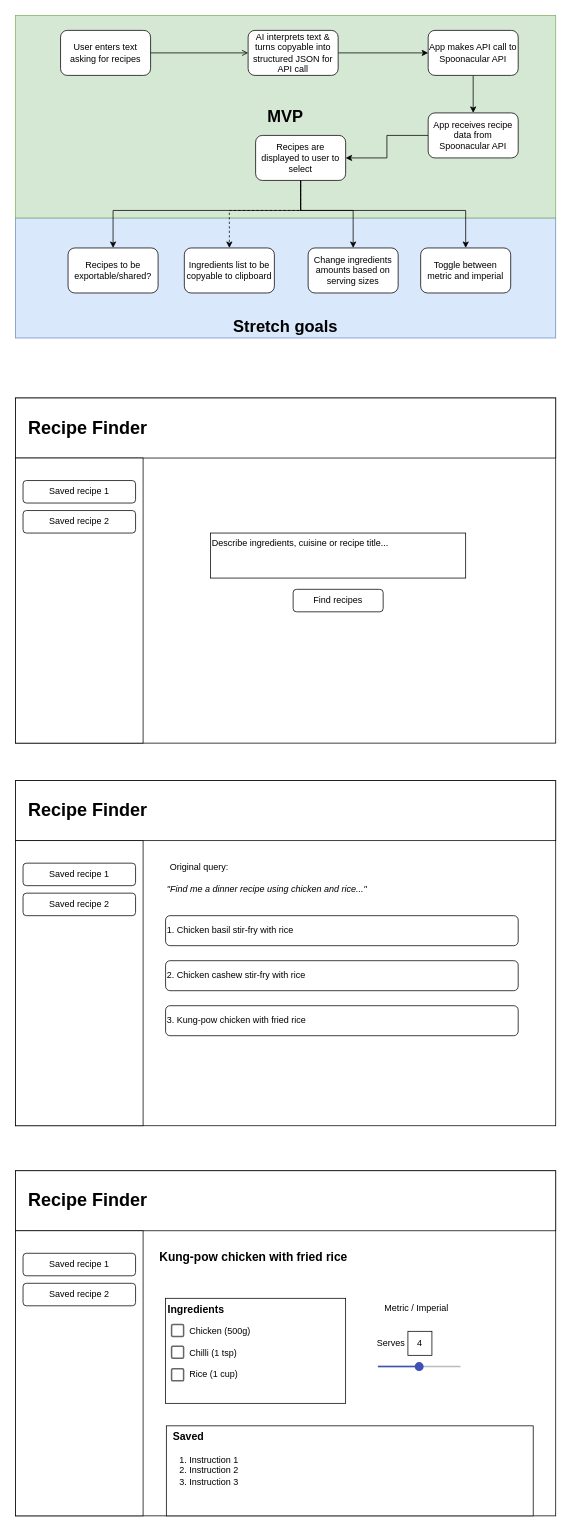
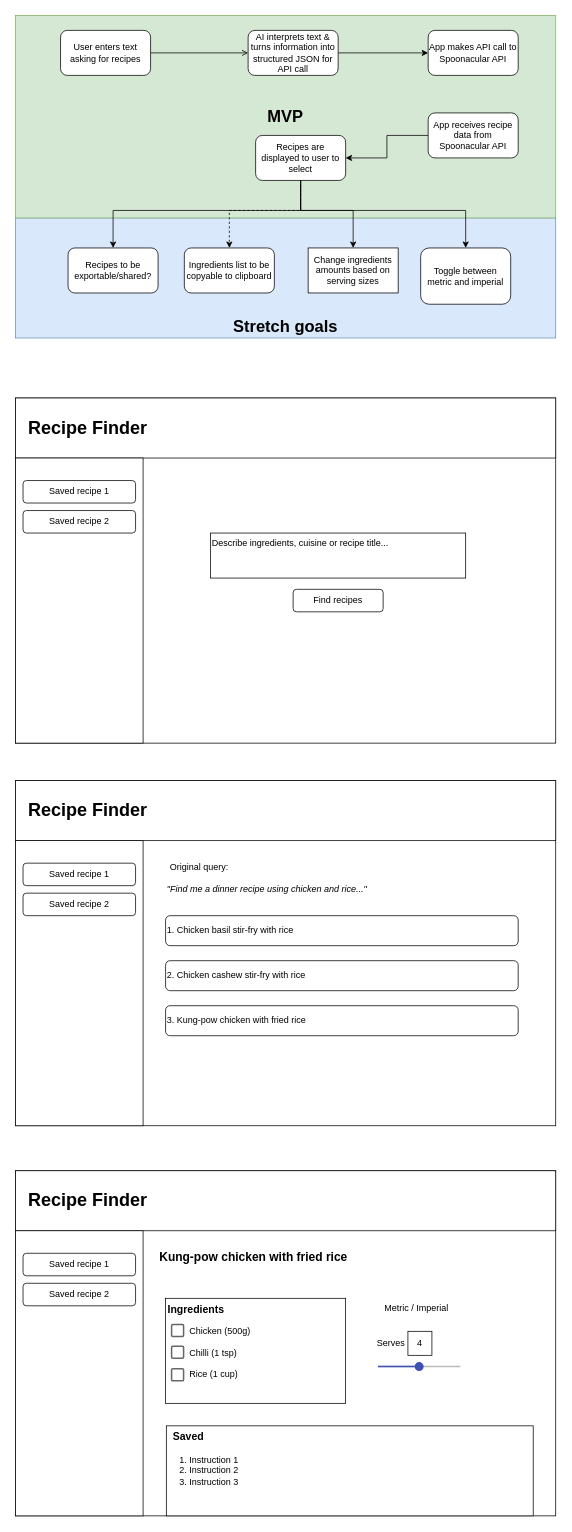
  <mxCell id="0" />
  <mxCell id="1" parent="0" />
  <mxCell id="2" value="&lt;b&gt;&lt;font style=&quot;font-size: 22px;&quot;&gt;Stretch goals&lt;/font&gt;&lt;/b&gt;" style="rounded=0;whiteSpace=wrap;html=1;fillColor=#dae8fc;strokeColor=#6c8ebf;verticalAlign=bottom;" vertex="1" parent="1"><mxGeometry x="20" y="290" width="720" height="160" as="geometry" /></mxCell>
  <mxCell id="3" value="&lt;b&gt;&lt;font style=&quot;font-size: 22px;&quot;&gt;MVP&lt;/font&gt;&lt;/b&gt;" style="rounded=0;whiteSpace=wrap;html=1;fillColor=#d5e8d4;strokeColor=#82b366;" vertex="1" parent="1"><mxGeometry x="20" y="20" width="720" height="270" as="geometry" /></mxCell>
  <mxCell id="4" value="" style="edgeStyle=orthogonalEdgeStyle;rounded=0;orthogonalLoop=1;jettySize=auto;html=1;endArrow=open;" edge="1" parent="1" source="5" target="7"><mxGeometry relative="1" as="geometry" /></mxCell>
  <mxCell id="5" value="User enters text asking for recipes" style="rounded=1;whiteSpace=wrap;html=1;" vertex="1" parent="1"><mxGeometry x="80" y="40" width="120" height="60" as="geometry" /></mxCell>
  <mxCell id="6" value="" style="edgeStyle=orthogonalEdgeStyle;rounded=0;orthogonalLoop=1;jettySize=auto;html=1;" edge="1" parent="1" source="7" target="9"><mxGeometry relative="1" as="geometry" /></mxCell>
- <mxCell id="7" value="AI interprets text &amp;amp; turns copyable into structured JSON for API call" style="whiteSpace=wrap;html=1;rounded=1;" vertex="1" parent="1"><mxGeometry x="330" y="40" width="120" height="60" as="geometry" /></mxCell>
- <mxCell id="8" value="" style="edgeStyle=orthogonalEdgeStyle;rounded=0;orthogonalLoop=1;jettySize=auto;html=1;" edge="1" parent="1" source="9" target="11"><mxGeometry relative="1" as="geometry" /></mxCell>
+ <mxCell id="7" value="AI interprets text &amp;amp; turns information into structured JSON for API call" style="whiteSpace=wrap;html=1;rounded=1;" vertex="1" parent="1"><mxGeometry x="330" y="40" width="120" height="60" as="geometry" /></mxCell>
  <mxCell id="9" value="App makes API call to Spoonacular API" style="whiteSpace=wrap;html=1;rounded=1;" vertex="1" parent="1"><mxGeometry x="570" y="40" width="120" height="60" as="geometry" /></mxCell>
  <mxCell id="10" value="" style="edgeStyle=orthogonalEdgeStyle;rounded=0;orthogonalLoop=1;jettySize=auto;html=1;" edge="1" parent="1" source="11" target="15"><mxGeometry relative="1" as="geometry" /></mxCell>
  <mxCell id="11" value="App receives recipe data from Spoonacular API" style="whiteSpace=wrap;html=1;rounded=1;" vertex="1" parent="1"><mxGeometry x="570" y="150" width="120" height="60" as="geometry" /></mxCell>
  <mxCell id="12" style="edgeStyle=orthogonalEdgeStyle;rounded=0;orthogonalLoop=1;jettySize=auto;html=1;dashed=1;" edge="1" parent="1" source="15" target="18"><mxGeometry relative="1" as="geometry"><Array as="points"><mxPoint x="400" y="280" /><mxPoint x="305" y="280" /></Array></mxGeometry></mxCell>
  <mxCell id="13" style="edgeStyle=orthogonalEdgeStyle;rounded=0;orthogonalLoop=1;jettySize=auto;html=1;" edge="1" parent="1" source="15" target="19"><mxGeometry relative="1" as="geometry"><Array as="points"><mxPoint x="400" y="280" /><mxPoint x="470" y="280" /></Array></mxGeometry></mxCell>
  <mxCell id="14" style="edgeStyle=orthogonalEdgeStyle;rounded=0;orthogonalLoop=1;jettySize=auto;html=1;" edge="1" parent="1" source="15" target="20"><mxGeometry relative="1" as="geometry"><Array as="points"><mxPoint x="400" y="280" /><mxPoint x="620" y="280" /></Array></mxGeometry></mxCell>
  <mxCell id="15" value="Recipes are displayed to user to select" style="whiteSpace=wrap;html=1;rounded=1;" vertex="1" parent="1"><mxGeometry x="340" y="180" width="120" height="60" as="geometry" /></mxCell>
  <mxCell id="16" value="Recipes to be exportable/shared?" style="rounded=1;whiteSpace=wrap;html=1;" vertex="1" parent="1"><mxGeometry x="90" y="330" width="120" height="60" as="geometry" /></mxCell>
  <mxCell id="17" style="edgeStyle=orthogonalEdgeStyle;rounded=0;orthogonalLoop=1;jettySize=auto;html=1;entryX=0.5;entryY=0;entryDx=0;entryDy=0;" edge="1" parent="1" source="15" target="16"><mxGeometry relative="1" as="geometry"><Array as="points"><mxPoint x="400" y="280" /><mxPoint x="150" y="280" /></Array></mxGeometry></mxCell>
  <mxCell id="18" value="Ingredients list to be copyable to clipboard" style="rounded=1;whiteSpace=wrap;html=1;" vertex="1" parent="1"><mxGeometry x="245" y="330" width="120" height="60" as="geometry" /></mxCell>
- <mxCell id="19" value="&lt;div&gt;Change ingredients amounts based on serving sizes&lt;/div&gt;" style="rounded=1;whiteSpace=wrap;html=1;" vertex="1" parent="1"><mxGeometry x="410" y="330" width="120" height="60" as="geometry" /></mxCell>
- <mxCell id="20" value="Toggle between metric and imperial" style="rounded=1;whiteSpace=wrap;html=1;" vertex="1" parent="1"><mxGeometry x="560" y="330" width="120" height="60" as="geometry" /></mxCell>
+ <mxCell id="19" value="&lt;div&gt;Change ingredients amounts based on serving sizes&lt;/div&gt;" style="whiteSpace=wrap;html=1;rounded=0;" vertex="1" parent="1"><mxGeometry x="410" y="330" width="120" height="60" as="geometry" /></mxCell>
+ <mxCell id="20" value="Toggle between metric and imperial" style="rounded=1;whiteSpace=wrap;html=1;" vertex="1" parent="1"><mxGeometry x="560" y="330" width="120" height="75" as="geometry" /></mxCell>
  <mxCell id="21" value="" style="rounded=0;whiteSpace=wrap;html=1;" vertex="1" parent="1"><mxGeometry x="20" y="530" width="720" height="460" as="geometry" /></mxCell>
  <mxCell id="22" value="Describe ingredients, cuisine or recipe title..." style="rounded=0;whiteSpace=wrap;html=1;align=left;verticalAlign=top;" vertex="1" parent="1"><mxGeometry x="280" y="710" width="340" height="60" as="geometry" /></mxCell>
  <mxCell id="23" value="" style="rounded=0;whiteSpace=wrap;html=1;" vertex="1" parent="1"><mxGeometry x="20" y="530" width="720" height="80" as="geometry" /></mxCell>
  <mxCell id="24" value="" style="rounded=0;whiteSpace=wrap;html=1;" vertex="1" parent="1"><mxGeometry x="20" y="610" width="170" height="380" as="geometry" /></mxCell>
  <mxCell id="25" value="Saved recipe 1" style="rounded=1;whiteSpace=wrap;html=1;" vertex="1" parent="1"><mxGeometry x="30" y="640" width="150" height="30" as="geometry" /></mxCell>
  <mxCell id="26" value="Saved recipe 2" style="rounded=1;whiteSpace=wrap;html=1;" vertex="1" parent="1"><mxGeometry x="30" y="680" width="150" height="30" as="geometry" /></mxCell>
  <mxCell id="27" value="Recipe Finder" style="text;html=1;align=left;verticalAlign=middle;whiteSpace=wrap;rounded=0;fontStyle=1;fontSize=24;" vertex="1" parent="1"><mxGeometry x="35" y="555" width="210" height="30" as="geometry" /></mxCell>
  <mxCell id="28" value="Find recipes" style="rounded=1;whiteSpace=wrap;html=1;" vertex="1" parent="1"><mxGeometry x="390" y="785" width="120" height="30" as="geometry" /></mxCell>
  <mxCell id="29" value="" style="rounded=0;whiteSpace=wrap;html=1;" vertex="1" parent="1"><mxGeometry x="20" y="1040" width="720" height="460" as="geometry" /></mxCell>
  <mxCell id="30" value="" style="rounded=0;whiteSpace=wrap;html=1;" vertex="1" parent="1"><mxGeometry x="20" y="1040" width="720" height="80" as="geometry" /></mxCell>
  <mxCell id="31" value="" style="rounded=0;whiteSpace=wrap;html=1;" vertex="1" parent="1"><mxGeometry x="20" y="1120" width="170" height="380" as="geometry" /></mxCell>
  <mxCell id="32" value="Saved recipe 1" style="rounded=1;whiteSpace=wrap;html=1;" vertex="1" parent="1"><mxGeometry x="30" y="1150" width="150" height="30" as="geometry" /></mxCell>
  <mxCell id="33" value="Saved recipe 2" style="rounded=1;whiteSpace=wrap;html=1;" vertex="1" parent="1"><mxGeometry x="30" y="1190" width="150" height="30" as="geometry" /></mxCell>
  <mxCell id="34" value="Recipe Finder" style="text;html=1;align=left;verticalAlign=middle;whiteSpace=wrap;rounded=0;fontStyle=1;fontSize=24;" vertex="1" parent="1"><mxGeometry x="35" y="1065" width="210" height="30" as="geometry" /></mxCell>
  <mxCell id="35" value="&lt;div&gt;1. Chicken basil stir-fry with rice&lt;/div&gt;" style="rounded=1;whiteSpace=wrap;html=1;align=left;" vertex="1" parent="1"><mxGeometry x="220" y="1220" width="470" height="40" as="geometry" /></mxCell>
  <mxCell id="36" value="Original query:" style="text;html=1;align=center;verticalAlign=middle;whiteSpace=wrap;rounded=0;" vertex="1" parent="1"><mxGeometry x="220" y="1140" width="90" height="30" as="geometry" /></mxCell>
  <mxCell id="37" value="&quot;Find me a dinner recipe using chicken and rice...&quot;" style="text;html=1;align=left;verticalAlign=middle;whiteSpace=wrap;rounded=0;fontStyle=2" vertex="1" parent="1"><mxGeometry x="220" y="1170" width="460" height="30" as="geometry" /></mxCell>
  <mxCell id="38" value="" style="shape=image;html=1;verticalAlign=top;verticalLabelPosition=bottom;labelBackgroundColor=#ffffff;imageAspect=0;aspect=fixed;image=https://icons.diagrams.net/icon-cache1/Material_Core-2642/bookmark-outline-1046.svg" vertex="1" parent="1"><mxGeometry x="666" y="1231" width="14" height="18" as="geometry" /></mxCell>
  <mxCell id="39" value="2. Chicken cashew stir-fry with rice" style="rounded=1;whiteSpace=wrap;html=1;align=left;" vertex="1" parent="1"><mxGeometry x="220" y="1280" width="470" height="40" as="geometry" /></mxCell>
  <mxCell id="40" value="" style="shape=image;html=1;verticalAlign=top;verticalLabelPosition=bottom;labelBackgroundColor=#ffffff;imageAspect=0;aspect=fixed;image=https://icons.diagrams.net/icon-cache1/Material_Core-2642/bookmark-outline-1046.svg" vertex="1" parent="1"><mxGeometry x="666" y="1291" width="14" height="18" as="geometry" /></mxCell>
  <mxCell id="41" value="&lt;div&gt;3. Kung-pow chicken with fried rice&lt;/div&gt;" style="rounded=1;whiteSpace=wrap;html=1;align=left;" vertex="1" parent="1"><mxGeometry x="220" y="1340" width="470" height="40" as="geometry" /></mxCell>
  <mxCell id="42" value="" style="shape=image;html=1;verticalAlign=top;verticalLabelPosition=bottom;labelBackgroundColor=#ffffff;imageAspect=0;aspect=fixed;image=https://icons.diagrams.net/icon-cache1/Material_Core-2642/bookmark-outline-1046.svg" vertex="1" parent="1"><mxGeometry x="666" y="1351" width="14" height="18" as="geometry" /></mxCell>
  <mxCell id="43" value="" style="rounded=0;whiteSpace=wrap;html=1;" vertex="1" parent="1"><mxGeometry x="20" y="1560" width="720" height="460" as="geometry" /></mxCell>
  <mxCell id="44" value="" style="rounded=0;whiteSpace=wrap;html=1;" vertex="1" parent="1"><mxGeometry x="20" y="1560" width="720" height="80" as="geometry" /></mxCell>
  <mxCell id="45" value="" style="rounded=0;whiteSpace=wrap;html=1;" vertex="1" parent="1"><mxGeometry x="20" y="1640" width="170" height="380" as="geometry" /></mxCell>
  <mxCell id="46" value="Saved recipe 1" style="rounded=1;whiteSpace=wrap;html=1;" vertex="1" parent="1"><mxGeometry x="30" y="1670" width="150" height="30" as="geometry" /></mxCell>
  <mxCell id="47" value="Saved recipe 2" style="rounded=1;whiteSpace=wrap;html=1;" vertex="1" parent="1"><mxGeometry x="30" y="1710" width="150" height="30" as="geometry" /></mxCell>
  <mxCell id="48" value="Recipe Finder" style="text;html=1;align=left;verticalAlign=middle;whiteSpace=wrap;rounded=0;fontStyle=1;fontSize=24;" vertex="1" parent="1"><mxGeometry x="35" y="1585" width="210" height="30" as="geometry" /></mxCell>
  <mxCell id="49" value="Kung-pow chicken with fried rice" style="text;html=1;align=left;verticalAlign=middle;whiteSpace=wrap;rounded=0;fontStyle=1;fontSize=16;" vertex="1" parent="1"><mxGeometry x="210" y="1660" width="440" height="30" as="geometry" /></mxCell>
  <mxCell id="50" value="" style="shape=image;html=1;verticalAlign=top;verticalLabelPosition=bottom;labelBackgroundColor=#ffffff;imageAspect=0;aspect=fixed;image=https://icons.diagrams.net/icon-cache1/Material_Core-2642/bookmark-outline-1046.svg" vertex="1" parent="1"><mxGeometry x="700" y="1666" width="14" height="18" as="geometry" /></mxCell>
  <mxCell id="51" value="" style="group" vertex="1" connectable="0" parent="1"><mxGeometry x="220" y="1730" width="240" height="140" as="geometry" /></mxCell>
  <mxCell id="52" value="" style="rounded=0;whiteSpace=wrap;html=1;" vertex="1" parent="51"><mxGeometry width="240" height="140" as="geometry" /></mxCell>
  <mxCell id="53" value="Ingredients" style="text;html=1;align=left;verticalAlign=middle;whiteSpace=wrap;rounded=0;fontStyle=1;fontSize=14;" vertex="1" parent="51"><mxGeometry x="1" width="80" height="30" as="geometry" /></mxCell>
  <mxCell id="54" value="&lt;div&gt;Chicken (500g)&lt;/div&gt;&lt;div&gt;&lt;br&gt;&lt;/div&gt;Chilli (1 tsp)&lt;div&gt;&lt;br&gt;&lt;/div&gt;&lt;div&gt;Rice (1 cup)&lt;/div&gt;" style="strokeWidth=1;shadow=0;dashed=0;align=center;html=1;shape=mxgraph.mockup.text.bulletedList;textColor=#666666;mainText=,,,,;textSize=17;bulletStyle=none;strokeColor=none;fillColor=none;align=left;verticalAlign=top;spacing=2;spacingBottom=0;spacingTop=0;" vertex="1" parent="51"><mxGeometry x="30" y="30" width="119" height="60" as="geometry" /></mxCell>
  <mxCell id="55" value="" style="dashed=0;labelPosition=right;align=left;shape=mxgraph.gmdl.checkbox;strokeColor=#666666;fillColor=none;strokeWidth=2;aspect=fixed;sketch=0;html=1;" vertex="1" parent="51"><mxGeometry x="8" y="35" width="16" height="16" as="geometry" /></mxCell>
  <mxCell id="56" value="" style="dashed=0;labelPosition=right;align=left;shape=mxgraph.gmdl.checkbox;strokeColor=#666666;fillColor=none;strokeWidth=2;aspect=fixed;sketch=0;html=1;" vertex="1" parent="51"><mxGeometry x="8" y="64" width="16" height="16" as="geometry" /></mxCell>
  <mxCell id="57" value="" style="dashed=0;labelPosition=right;align=left;shape=mxgraph.gmdl.checkbox;strokeColor=#666666;fillColor=none;strokeWidth=2;aspect=fixed;sketch=0;html=1;" vertex="1" parent="51"><mxGeometry x="8" y="94" width="16" height="16" as="geometry" /></mxCell>
  <mxCell id="58" value="" style="shape=image;html=1;verticalAlign=top;verticalLabelPosition=bottom;labelBackgroundColor=#ffffff;imageAspect=0;aspect=fixed;image=https://icons.diagrams.net/icon-cache1/Ionicons-2627/icon-ios7-copy-outline-1230.svg" vertex="1" parent="51"><mxGeometry x="205.5" y="3" width="27" height="27" as="geometry" /></mxCell>
  <mxCell id="59" value="" style="rounded=0;whiteSpace=wrap;html=1;" vertex="1" parent="1"><mxGeometry x="221" y="1900" width="489" height="120" as="geometry" /></mxCell>
  <mxCell id="60" value="&lt;font style=&quot;font-size: 14px;&quot;&gt;Saved&lt;/font&gt;" style="text;html=1;whiteSpace=wrap;overflow=hidden;rounded=0;fontStyle=1" vertex="1" parent="1"><mxGeometry x="228" y="1900" width="180" height="30" as="geometry" /></mxCell>
  <mxCell id="61" value="&lt;ol&gt;&lt;li&gt;Instruction 1&lt;/li&gt;&lt;li&gt;Instruction 2&lt;/li&gt;&lt;li&gt;Instruction 3&lt;/li&gt;&lt;/ol&gt;" style="text;strokeColor=none;fillColor=none;html=1;whiteSpace=wrap;verticalAlign=middle;overflow=hidden;" vertex="1" parent="1"><mxGeometry x="210" y="1920" width="300" height="80" as="geometry" /></mxCell>
  <mxCell id="62" value="" style="group" vertex="1" connectable="0" parent="1"><mxGeometry x="500" y="1774" width="113" height="52" as="geometry" /></mxCell>
  <mxCell id="63" value="" style="dashed=0;verticalLabelPosition=bottom;verticalAlign=top;align=center;shape=mxgraph.gmdl.slider2;barPos=50;strokeColor=#3F51B5;opacity=100;strokeWidth=2;fillColor=#3F51B5;handleSize=10;shadow=0;html=1;" vertex="1" parent="62"><mxGeometry x="3" y="42" width="110" height="10" as="geometry" /></mxCell>
  <mxCell id="64" value="Serves" style="text;html=1;align=left;verticalAlign=middle;whiteSpace=wrap;rounded=0;" vertex="1" parent="62"><mxGeometry y="1" width="40" height="30" as="geometry" /></mxCell>
  <mxCell id="65" value="4" style="whiteSpace=wrap;html=1;aspect=fixed;" vertex="1" parent="62"><mxGeometry x="43" width="32" height="32" as="geometry" /></mxCell>
  <mxCell id="66" value="" style="group" vertex="1" connectable="0" parent="1"><mxGeometry x="490" y="1730" width="150" height="27" as="geometry" /></mxCell>
  <mxCell id="67" value="" style="shape=image;html=1;verticalAlign=top;verticalLabelPosition=bottom;labelBackgroundColor=#ffffff;imageAspect=0;aspect=fixed;image=https://icons.diagrams.net/icon-cache1/Phosphor_Duotone_Vol_4-2933/toggle-left-duotone-1282.svg" vertex="1" parent="66"><mxGeometry y="4.5" width="18" height="18" as="geometry" /></mxCell>
  <mxCell id="68" value="Metric / Imperial" style="text;html=1;align=left;verticalAlign=top;whiteSpace=wrap;rounded=0;" vertex="1" parent="66"><mxGeometry x="20" width="130" height="27" as="geometry" /></mxCell>
